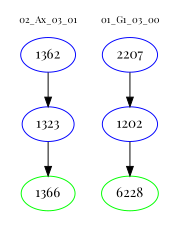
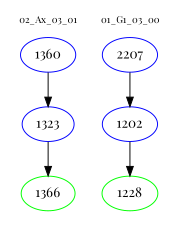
  digraph {
    fontname="Playfair Display"
    node [color=blue fontname="Playfair Display"]
    edge [color=black fontname="Playfair Display"]
-   n1 [label=1362]
+   n1 [label=1360]
    n2 [label=1323]
    n3 [color=green label=1366]
    n4 [label=2207]
    n5 [label=1202]
-   n6 [color=green label=6228]
+   n6 [color=green label=1228]
    subgraph cluster_1 {
      color=white
      fontsize=10
      label="02_Ax_03_01"
      n1
      n2
      n3
    }
    subgraph cluster_2 {
      color=white
      fontsize=10
      label="01_G1_03_00"
      n4
      n5
      n6
    }
    n1 -> n2
    n2 -> n3
    n4 -> n5
    n5 -> n6
  }
